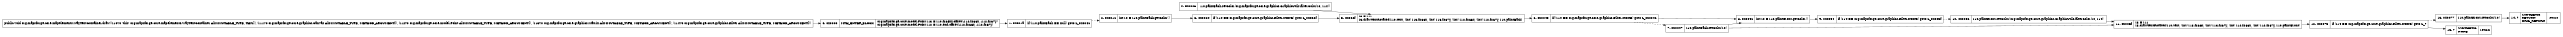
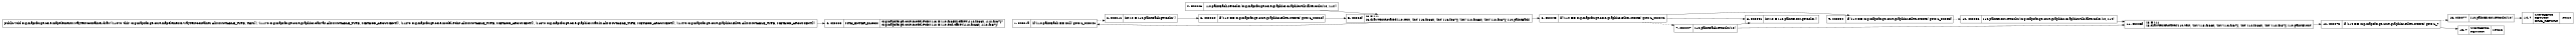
  digraph {
    rankdir=LR
    node [shape=record]
    n1 [label="{0\:\ 0x0000|MTH_ENTER_BLOCK\l|org.mapsforge.core.model.Point r13 = r10.f265xy.offset(\-r12.f266x, \-r12.f267y)\lorg.mapsforge.core.model.Point r12 = r10.end.offset(\-r12.f266x, \-r12.f267y)\l}"]
    n2 [label="{1\:\ 0x001a|if (r10.paintBack == null) goto L_0x004c\l}"]
    n3 [label="{2\:\ 0x001c|int r0 = r10.paintBack.getColor()\l}"]
    n4 [label="{3\:\ 0x0024|if (r14 == org.mapsforge.core.graphics.Filter.NONE) goto L_0x002f\l}"]
    n5 [label="{8\:\ 0x004c|int r0 = r10.paintFront.getColor()\l}"]
    n6 [label="{9\:\ 0x0054|if (r14 == org.mapsforge.core.graphics.Filter.NONE) goto L_0x005f\l}"]
    n7 [label="{5\:\ 0x002f|r3 = r11\lr3.drawTextRotated(r10.text, (int) r13.f266x, (int) r13.f267y, (int) r12.f266x, (int) r12.f267y, r10.paintBack)\l}"]
    n8 [label="{4\:\ 0x0026|r10.paintBack.setColor(org.mapsforge.core.graphics.GraphicUtils.filterColor(r0, r14))\l}"]
    n9 [label="{6\:\ 0x0045|if (r14 == org.mapsforge.core.graphics.Filter.NONE) goto L_0x004c\l}"]
    n10 [label="{7\:\ 0x0047|r10.paintBack.setColor(r0)\l}"]
    n11 [label="{11\:\ 0x005f|r3 = r11\lr3.drawTextRotated(r10.text, (int) r13.f266x, (int) r13.f267y, (int) r12.f266x, (int) r12.f267y, r10.paintFront)\l}"]
    n12 [label="{10\:\ 0x0056|r10.paintFront.setColor(org.mapsforge.core.graphics.GraphicUtils.filterColor(r0, r14))\l}"]
    n13 [label="{12\:\ 0x0075|if (r14 == org.mapsforge.core.graphics.Filter.NONE) goto L_?\l}"]
    n14 [label="{13\:\ 0x0077|r10.paintFront.setColor(r0)\l}"]
-   n15 [label="{15\:\ ?|SYNTHETIC\lNONE\l|return\l}"]
+   n15 [label="{15\:\ ?|SYNTHETIC\lRETURN\l|return\l}"]
    n16 [label="{14\:\ ?|SYNTHETIC\lRETURN\lORIG_RETURN\l|return\l}"]
    n17 [label="{public void org.mapsforge.core.mapelements.WayTextContainer.draw((r10v0 'this' org.mapsforge.core.mapelements.WayTextContainer A[IMMUTABLE_TYPE, THIS]), (r11v0 org.mapsforge.core.graphics.Canvas A[IMMUTABLE_TYPE, METHOD_ARGUMENT]), (r12v0 org.mapsforge.core.model.Point A[IMMUTABLE_TYPE, METHOD_ARGUMENT]), (r13v0 org.mapsforge.core.graphics.Matrix A[IMMUTABLE_TYPE, METHOD_ARGUMENT]), (r14v0 org.mapsforge.core.graphics.Filter A[IMMUTABLE_TYPE, METHOD_ARGUMENT])) }"]
-   n1 -> n2
+   n7 -> n2
    n2 -> n3 [style=dashed]
    n3 -> n4
    n4 -> n7
-   n5 -> n6
+   n9 -> n6
    n6 -> n12 [style=dashed]
    n7 -> n9
    n8 -> n7
    n9 -> n5
    n9 -> n10 [style=dashed]
    n10 -> n5
    n10 -> n11
    n11 -> n13
    n12 -> n11
    n13 -> n14 [style=dashed]
    n13 -> n15
    n14 -> n16
    n17 -> n1
  }
